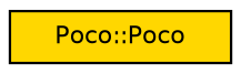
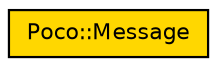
  digraph {
    rankdir=LR
-   n1 [color=black fillcolor=gold fontname=Helvetica fontsize=10 height=0.2 label="Poco::Poco" shape=record style=filled width=0.4]
+   n1 [color=black fillcolor=gold fontname=Helvetica fontsize=10 height=0.2 label="Poco::Message" shape=record style=filled width=0.4]
  }
